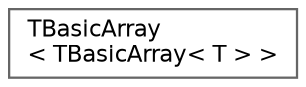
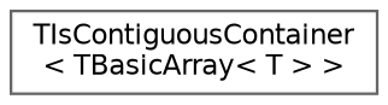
  digraph {
    rankdir=LR
-   n1 [color=grey40 fillcolor=white fontname=Helvetica fontsize=10 height=0.2 label="TBasicArray\l\< TBasicArray\< T \> \>" shape=box style=filled width=0.4]
+   n1 [color=grey40 fillcolor=white fontname=Helvetica fontsize=10 height=0.2 label="TIsContiguousContainer\l\< TBasicArray\< T \> \>" shape=box style=filled width=0.4]
  }
